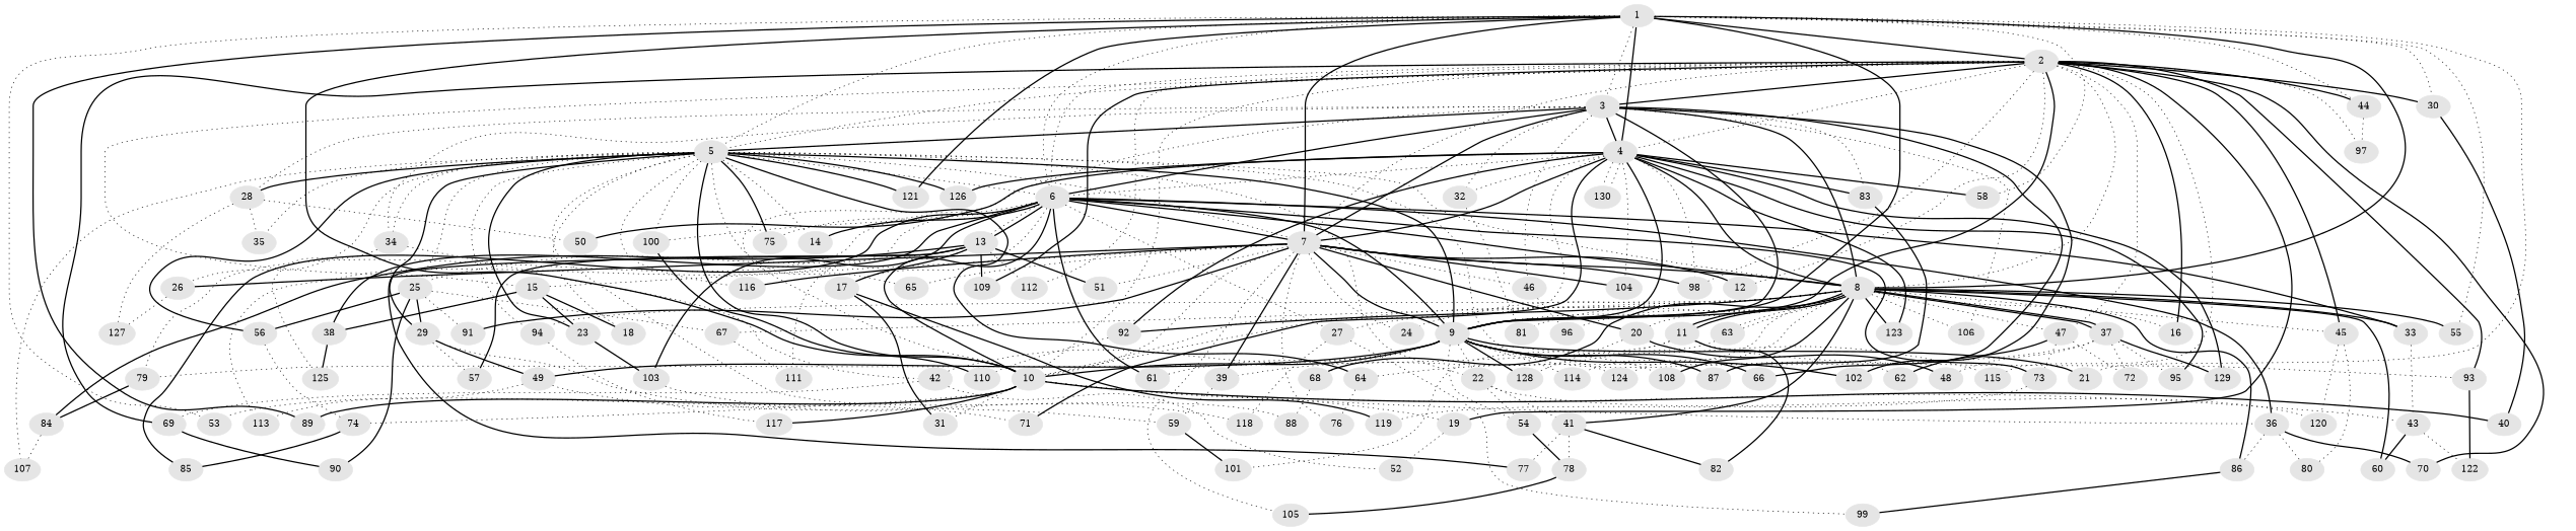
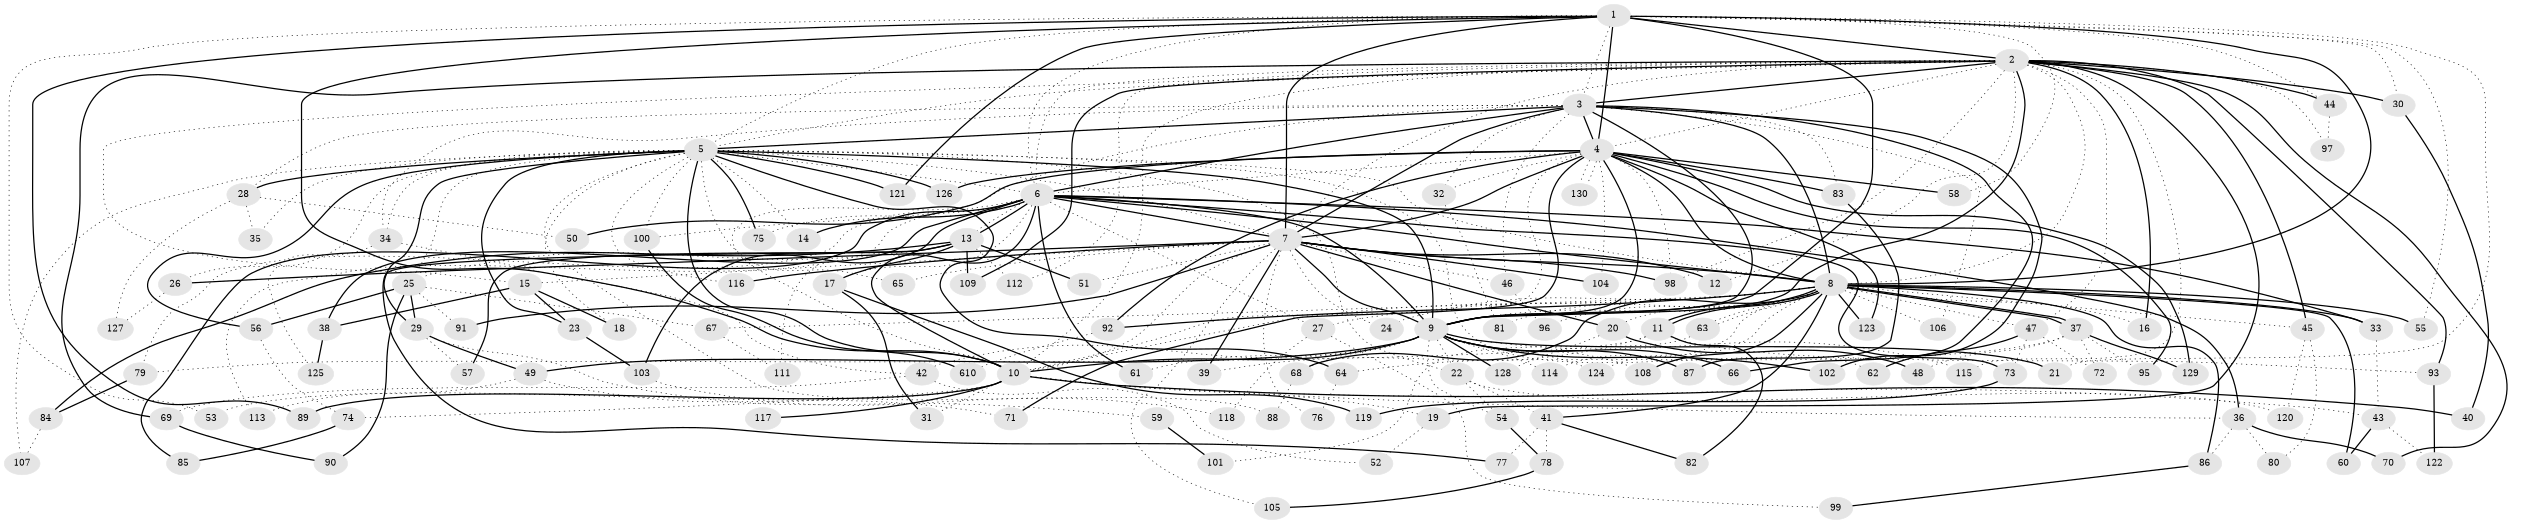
  graph {
    node [color=gray90 style=filled]
    edge [style=dotted]
    1
    2
    3
    4
    5
    6
    7
    8
    9
    10
    21
    30
    44
    53
    55
    58
    89
    121
    12
    15
    16
    19
    45
    47
    69
    70
    93
    97
    98
    109
    112
    115
    28
    32
    34
    46
    66
    83
    102
    106
    50
    71
    92
    95
    104
    123
    126
    129
    130
    14
    18
    22
    23
    25
    26
    29
    35
    56
    62
    64
    65
    75
    88
-   94
    100
    107
    116
    13
    17
    27
    33
    36
    38
    61
    73
    79
    85
    103
    113
    20
    24
    39
    51
    76
    91
    105
    11
    37
    41
    60
    63
    67
    68
    81
    86
    96
    108
    114
    124
    42
    49
    54
    87
    128
    31
    40
    43
    74
    117
    52
    120
    80
    72
    90
    122
    127
    125
-   110
+   110 [label=610]
    57
    59
    77
    84
    111
    119
    99
    118
    48
    82
    78
    101
    1 -- 2 [style=bold]
    1 -- 3
    1 -- 4 [style=bold]
    1 -- 5
    1 -- 6
    1 -- 7 [style=bold]
    1 -- 8 [style=bold]
    1 -- 9 [style=bold]
    1 -- 10 [style=bold]
    1 -- 21
    1 -- 30
    1 -- 44
    1 -- 53
    1 -- 55
    1 -- 58
    1 -- 89 [style=bold]
    1 -- 121 [style=bold]
    2 -- 3 [style=bold]
    2 -- 4
    2 -- 5
    2 -- 6
    2 -- 7
    2 -- 8
    2 -- 9 [style=bold]
    2 -- 10
    2 -- 30 [style=bold]
    2 -- 44 [style=bold]
    2 -- 12
    2 -- 15
    2 -- 16 [style=bold]
    2 -- 19 [style=bold]
    2 -- 45 [style=bold]
    2 -- 47
    2 -- 69 [style=bold]
    2 -- 70 [style=bold]
    2 -- 93 [style=bold]
    2 -- 97
    2 -- 98
    2 -- 109 [style=bold]
    2 -- 112
    2 -- 115
    3 -- 4 [style=bold]
    3 -- 5 [style=bold]
    3 -- 6 [style=bold]
    3 -- 7 [style=bold]
    3 -- 8 [style=bold]
    3 -- 9 [style=bold]
    3 -- 10
    3 -- 28
    3 -- 32
    3 -- 34
    3 -- 46
    3 -- 66 [style=bold]
    3 -- 83
    3 -- 102 [style=bold]
    3 -- 106
    4 -- 6
    4 -- 7 [style=bold]
    4 -- 8 [style=bold]
    4 -- 9 [style=bold]
    4 -- 10
    4 -- 58 [style=bold]
    4 -- 98
    4 -- 32
    4 -- 83 [style=bold]
    4 -- 50 [style=bold]
    4 -- 71 [style=bold]
    4 -- 92 [style=bold]
    4 -- 95 [style=bold]
    4 -- 104
    4 -- 123 [style=bold]
    4 -- 126 [style=bold]
    4 -- 129 [style=bold]
    4 -- 130
    4 -- 130
    5 -- 6
    5 -- 7
    5 -- 8
    5 -- 9 [style=bold]
    5 -- 10 [style=bold]
    5 -- 121 [style=bold]
    5 -- 28 [style=bold]
    5 -- 34
    5 -- 126 [style=bold]
    5 -- 14
    5 -- 18
    5 -- 22
    5 -- 23 [style=bold]
    5 -- 25
    5 -- 26
    5 -- 29 [style=bold]
    5 -- 35
    5 -- 56 [style=bold]
    5 -- 62
    5 -- 64 [style=bold]
    5 -- 65
    5 -- 75 [style=bold]
    5 -- 88
-   5 -- 94
    5 -- 100
    5 -- 107
    5 -- 116
    6 -- 7 [style=bold]
    6 -- 8 [style=bold]
    6 -- 9 [style=bold]
    6 -- 10 [style=bold]
    6 -- 14 [style=bold]
    6 -- 75
    6 -- 100
    6 -- 13
    6 -- 13 [style=bold]
    6 -- 17
    6 -- 27
    6 -- 33 [style=bold]
    6 -- 36 [style=bold]
    6 -- 38 [style=bold]
    6 -- 61 [style=bold]
    6 -- 73 [style=bold]
    6 -- 79
    6 -- 85 [style=bold]
    6 -- 103 [style=bold]
    6 -- 113
    7 -- 8 [style=bold]
    7 -- 9 [style=bold]
    7 -- 10
    7 -- 12 [style=bold]
    7 -- 15
    7 -- 98 [style=bold]
    7 -- 46
    7 -- 104 [style=bold]
    7 -- 26 [style=bold]
    7 -- 65
    7 -- 116 [style=bold]
    7 -- 20 [style=bold]
    7 -- 24
    7 -- 39 [style=bold]
    7 -- 51
    7 -- 76
    7 -- 91 [style=bold]
    7 -- 105
    8 -- 9
    8 -- 10
    8 -- 55 [style=bold]
    8 -- 16
    8 -- 45
    8 -- 47
    8 -- 106
    8 -- 92 [style=bold]
    8 -- 123 [style=bold]
-   8 -- 94
    8 -- 27
    8 -- 33 [style=bold]
    8 -- 20
    8 -- 24
    8 -- 11 [style=bold]
    8 -- 11 [style=bold]
    8 -- 37 [style=bold]
    8 -- 37 [style=bold]
    8 -- 41 [style=bold]
    8 -- 60 [style=bold]
    8 -- 63
    8 -- 63
    8 -- 67
    8 -- 68 [style=bold]
    8 -- 81
    8 -- 86 [style=bold]
    8 -- 96
    8 -- 108 [style=bold]
    8 -- 114
    8 -- 124
    9 -- 10 [style=bold]
    9 -- 21 [style=bold]
    9 -- 115
    9 -- 66 [style=bold]
    9 -- 102 [style=bold]
    9 -- 22
    9 -- 61
    9 -- 68
    9 -- 108
    9 -- 114
    9 -- 124
    9 -- 42
    9 -- 49 [style=bold]
    9 -- 54
    9 -- 87 [style=bold]
    9 -- 128 [style=bold]
    10 -- 53
    10 -- 89 [style=bold]
    10 -- 19
    10 -- 36
    10 -- 31
    10 -- 40 [style=bold]
    10 -- 43
    10 -- 74
    10 -- 117 [style=bold]
    30 -- 40 [style=bold]
    44 -- 97
    15 -- 18 [style=bold]
    15 -- 23 [style=bold]
    15 -- 38 [style=bold]
    19 -- 52
    45 -- 120
    45 -- 80
    47 -- 62 [style=bold]
    47 -- 73
    47 -- 72
    69 -- 90 [style=bold]
    93 -- 122 [style=bold]
    28 -- 50
    28 -- 35
    28 -- 127
    32 -- 81
    34 -- 42
    34 -- 125
    46 -- 96
    83 -- 87 [style=bold]
    92 -- 110
    22 -- 41
    22 -- 54
    22 -- 120
    23 -- 103 [style=bold]
    25 -- 29 [style=bold]
    25 -- 56 [style=bold]
    25 -- 91
    25 -- 67
    25 -- 90 [style=bold]
    26 -- 127
    29 -- 49 [style=bold]
    29 -- 57
    29 -- 59
    56 -- 74
    64 -- 76
-   94 -- 117
    100 -- 110 [style=bold]
    13 -- 109 [style=bold]
    13 -- 112
    13 -- 25
    13 -- 17 [style=bold]
    13 -- 51 [style=bold]
    13 -- 57 [style=bold]
    13 -- 77 [style=bold]
    13 -- 84 [style=bold]
    13 -- 111
    17 -- 31 [style=bold]
    17 -- 119 [style=bold]
    27 -- 99
    27 -- 118
    33 -- 43
    36 -- 70 [style=bold]
    36 -- 86
    36 -- 80
    38 -- 125 [style=bold]
-   73 -- 119
+   73 -- 119 [style=bold]
    79 -- 84 [style=bold]
    103 -- 118
    20 -- 128
    20 -- 48 [style=bold]
-   39 -- 59
    11 -- 93
    11 -- 79
    11 -- 39
    11 -- 82 [style=bold]
    37 -- 95
    37 -- 129 [style=bold]
    37 -- 64
    37 -- 72
    37 -- 48
    41 -- 77
    41 -- 82 [style=bold]
    41 -- 78
    63 -- 101
    67 -- 111
    68 -- 88
    86 -- 99 [style=bold]
    42 -- 69
    42 -- 52
    49 -- 71
    49 -- 113
    54 -- 78 [style=bold]
    43 -- 60 [style=bold]
    43 -- 122
    74 -- 85 [style=bold]
    59 -- 101 [style=bold]
    84 -- 107
    78 -- 105 [style=bold]
  }
